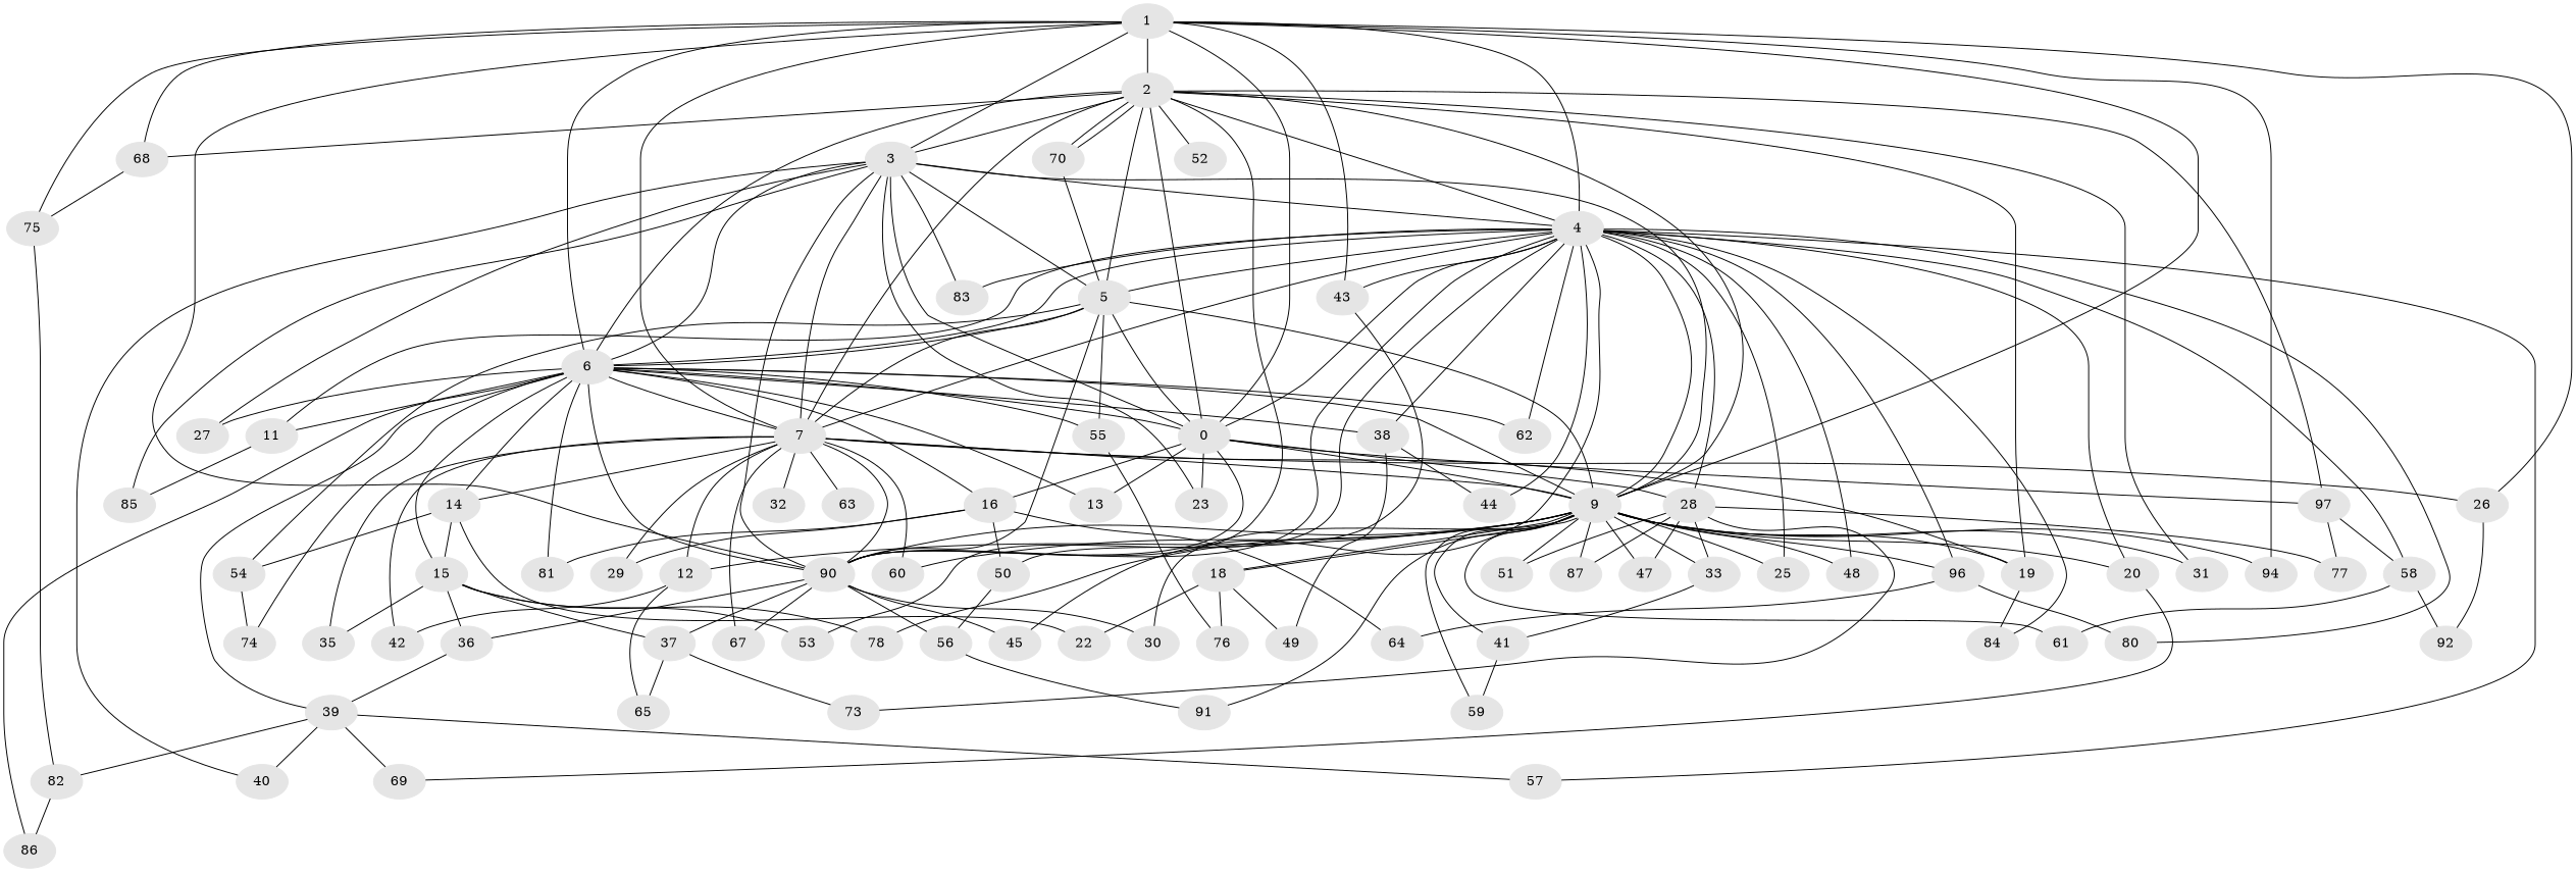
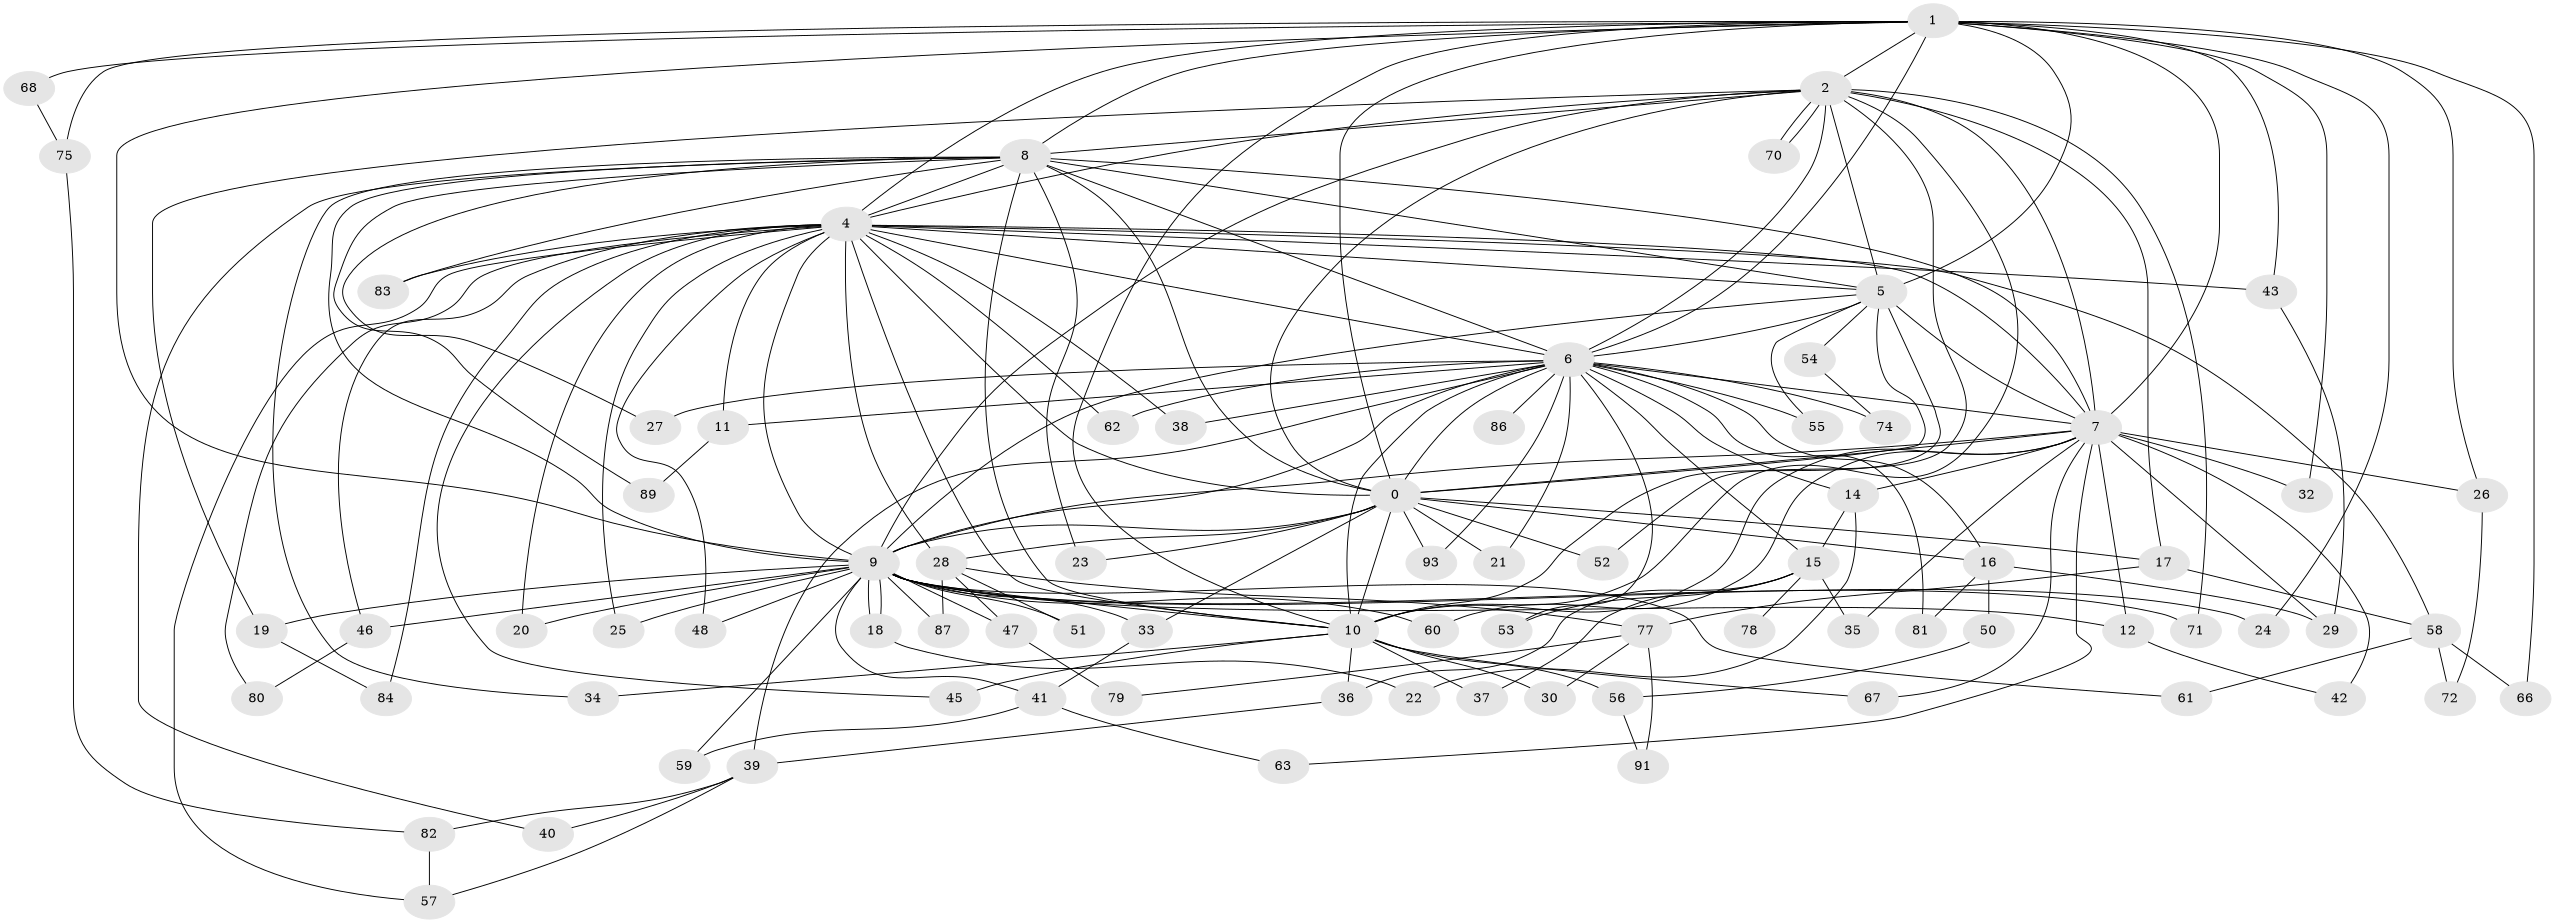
  graph {
    node [color=gray90 style=filled]
    1
    2
-   3
+   3 [label=8]
    4
    5
    6
    7
    n8 [label=0]
    9
-   10 [label=90]
-   24 [label=94]
+   10
+   24
    26
    32
    43
+   66
    68
    75
-   17 [label=97]
+   17
    19
-   31
+   31 [label=71]
    52
    70
    23
    27
+   34
    40
    83
-   85
+   85 [label=89]
    11
    20
    25
    28
    38
-   44
    45
-   46 [label=96]
+   46
    48
    53
    57
    58
    62
    80
    84
    54
    55
-   13
+   13 [label=93]
    14
    15
    16
+   21
    39
    74
    81
    86
    12
    29
    35
    42
    60
    63
    67
    33
    18
    30
    41
    47
    51
    59
    61
    n70 [label=91]
    78
    87
    36
    37
    56
-   72 [label=92]
+   72
    50
    82
    77
-   69
-   73
-   49
-   64
-   76
    22
-   65
+   79
    1 -- 2
    1 -- 3
    1 -- 4
-   70 -- 5
+   1 -- 5
    1 -- 6
    1 -- 7
    1 -- n8
    1 -- 9
    1 -- 10
    1 -- 24
    1 -- 26
+   1 -- 32
    1 -- 43
+   1 -- 66
    1 -- 68
    1 -- 75
    2 -- 3
    2 -- 4
    2 -- 5
    2 -- 6
    2 -- 7
    2 -- n8
    2 -- 9
    2 -- 10
-   2 -- 68
    2 -- 17
    2 -- 19
    2 -- 31
    2 -- 52
    2 -- 70
    2 -- 70
    3 -- 4
    3 -- 5
    3 -- 6
    3 -- 7
    3 -- n8
    3 -- 9
    3 -- 10
    3 -- 23
    3 -- 27
+   3 -- 34
    3 -- 40
    3 -- 83
    3 -- 85
    4 -- 5
    4 -- 6
    4 -- 7
    4 -- n8
    4 -- 9
    4 -- 10
    4 -- 43
    4 -- 83
    4 -- 11
    4 -- 20
    4 -- 25
    4 -- 28
    4 -- 38
-   4 -- 44
    4 -- 45
    4 -- 46
    4 -- 48
-   4 -- 53
+   6 -- 53
    4 -- 57
    4 -- 58
    4 -- 62
    4 -- 80
    4 -- 84
    5 -- 6
    5 -- 7
    5 -- n8
    5 -- 9
    5 -- 10
    5 -- 54
    5 -- 55
    6 -- 7
    6 -- n8
    6 -- 9
    6 -- 10
    6 -- 27
    6 -- 11
    6 -- 38
    6 -- 62
    6 -- 55
    6 -- 13
    6 -- 14
    6 -- 15
    6 -- 16
+   6 -- 21
    6 -- 39
    6 -- 74
    6 -- 81
    6 -- 86
-   7 -- 19
+   7 -- n8
    7 -- 9
    7 -- 10
    7 -- 26
    7 -- 32
    7 -- 14
    7 -- 12
    7 -- 29
    7 -- 35
    7 -- 42
    7 -- 60
    7 -- 63
    7 -- 67
    n8 -- 9
    n8 -- 10
    n8 -- 17
+   n8 -- 52
    n8 -- 23
    n8 -- 28
    n8 -- 13
    n8 -- 16
-   28 -- 33
+   n8 -- 21
+   n8 -- 33
    9 -- 10
    9 -- 24
    9 -- 19
    9 -- 31
    9 -- 20
    9 -- 25
    9 -- 46
    9 -- 48
    9 -- 12
    9 -- 60
    9 -- 33
    9 -- 18
    9 -- 18
-   9 -- 30
+   77 -- 30
    9 -- 41
    9 -- 47
    9 -- 51
    9 -- 59
    9 -- 61
-   9 -- n70
-   9 -- 78
+   77 -- n70
    9 -- 87
+   10 -- 34
    10 -- 45
    10 -- 67
    10 -- 30
    10 -- 36
    10 -- 37
    10 -- 56
    26 -- 72
-   43 -- 50
+   43 -- 29
    68 -- 75
    75 -- 82
    17 -- 58
    17 -- 77
    19 -- 84
    11 -- 85
-   20 -- 69
    28 -- 47
    28 -- 51
    28 -- 87
    28 -- 77
-   28 -- 73
-   38 -- 44
-   38 -- 49
    46 -- 80
-   46 -- 64
+   58 -- 66
    58 -- 61
    58 -- 72
    54 -- 74
-   55 -- 76
-   14 -- 54
    14 -- 15
    14 -- 22
    15 -- 53
    15 -- 35
    15 -- 78
    15 -- 36
    15 -- 37
    16 -- 81
    16 -- 29
    16 -- 50
-   16 -- 64
    39 -- 40
    39 -- 57
    39 -- 82
-   39 -- 69
    12 -- 42
-   12 -- 65
    33 -- 41
-   18 -- 49
-   18 -- 76
    18 -- 22
+   41 -- 63
    41 -- 59
+   47 -- 79
    36 -- 39
-   37 -- 73
-   37 -- 65
    56 -- n70
    50 -- 56
-   82 -- 86
+   82 -- 57
+   77 -- 79
  }
